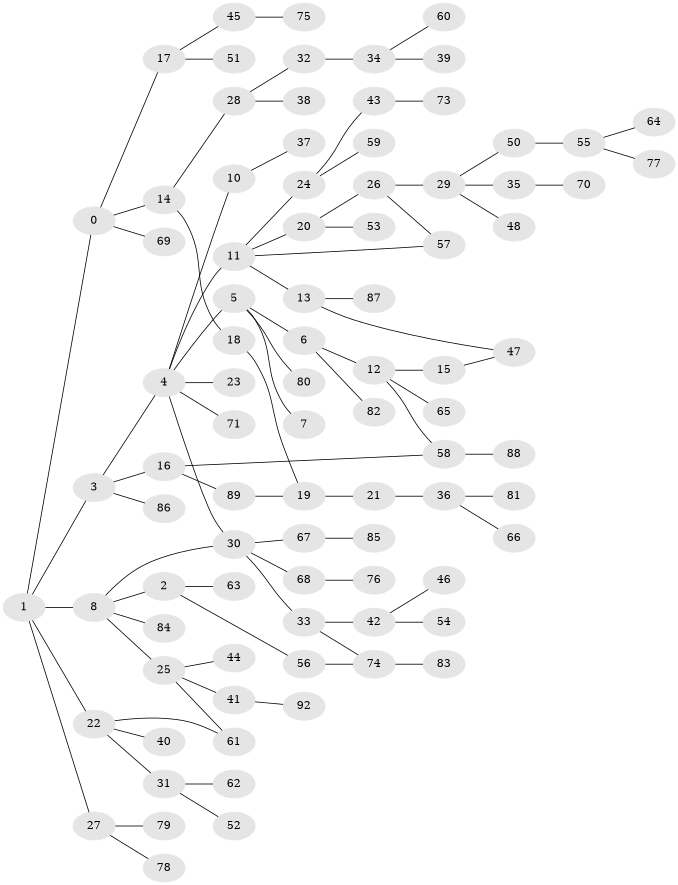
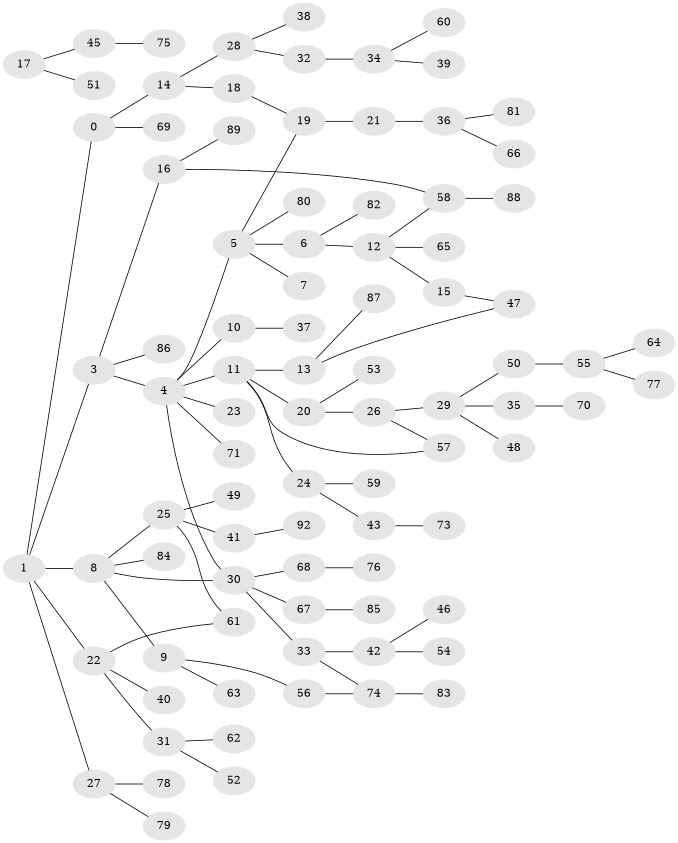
  graph {
    rankdir=LR
    node [color=gray90 style=filled]
    n1 [label=0]
    1
    3
    8
    22
    27
    14
    17
    69
    4
    16
    86
    30
-   9 [label=2]
+   9
    25
    84
    31
    40
    61
    78
    79
    18
    28
    45
    51
    5
    10
    11
    23
    71
    58
    n32 [label=89]
    6
    7
    19
    80
    37
    13
    20
    24
    57
    33
    67
    68
    12
    82
    21
    15
    65
    56
    63
    41
-   44
+   44 [label=49]
    74
    47
    87
    26
    53
    43
    59
    88
    32
    38
    75
    36
    29
    66
    81
    52
    62
    73
    n72 [label=92]
    35
    48
    50
    34
    70
    55
    42
    85
    76
    39
    60
    46
    54
    83
    64
    77
    n1 -- 14
-   n1 -- 17
    n1 -- 69
    1 -- n1
    1 -- 3
    1 -- 8
    1 -- 22
    1 -- 27
    3 -- 4
    3 -- 16
    3 -- 86
    8 -- 30
    8 -- 9
    8 -- 25
    8 -- 84
    22 -- 31
    22 -- 40
    22 -- 61
    27 -- 78
    27 -- 79
    14 -- 18
    14 -- 28
    17 -- 45
    17 -- 51
    4 -- 30
    4 -- 5
    4 -- 10
    4 -- 11
    4 -- 23
    4 -- 71
    16 -- 58
    16 -- n32
    30 -- 33
    30 -- 67
    30 -- 68
    9 -- 56
    9 -- 63
    25 -- 61
    25 -- 41
    25 -- 44
    31 -- 52
    31 -- 62
    18 -- 19
    28 -- 32
    28 -- 38
    45 -- 75
    5 -- 6
    5 -- 7
-   n32 -- 19
+   5 -- 19
    5 -- 80
    10 -- 37
    11 -- 13
    11 -- 20
    11 -- 24
    11 -- 57
    58 -- 88
    6 -- 12
    6 -- 82
    19 -- 21
    13 -- 47
    13 -- 87
    20 -- 26
    20 -- 53
    24 -- 43
    24 -- 59
    33 -- 74
    33 -- 42
    67 -- 85
    68 -- 76
    12 -- 58
    12 -- 15
    12 -- 65
    21 -- 36
    15 -- 47
    56 -- 74
    41 -- n72
    74 -- 83
    26 -- 57
    26 -- 29
    43 -- 73
    32 -- 34
    36 -- 66
    36 -- 81
    29 -- 35
    29 -- 48
    29 -- 50
    35 -- 70
    50 -- 55
    34 -- 39
    34 -- 60
    55 -- 64
    55 -- 77
    42 -- 46
    42 -- 54
  }
